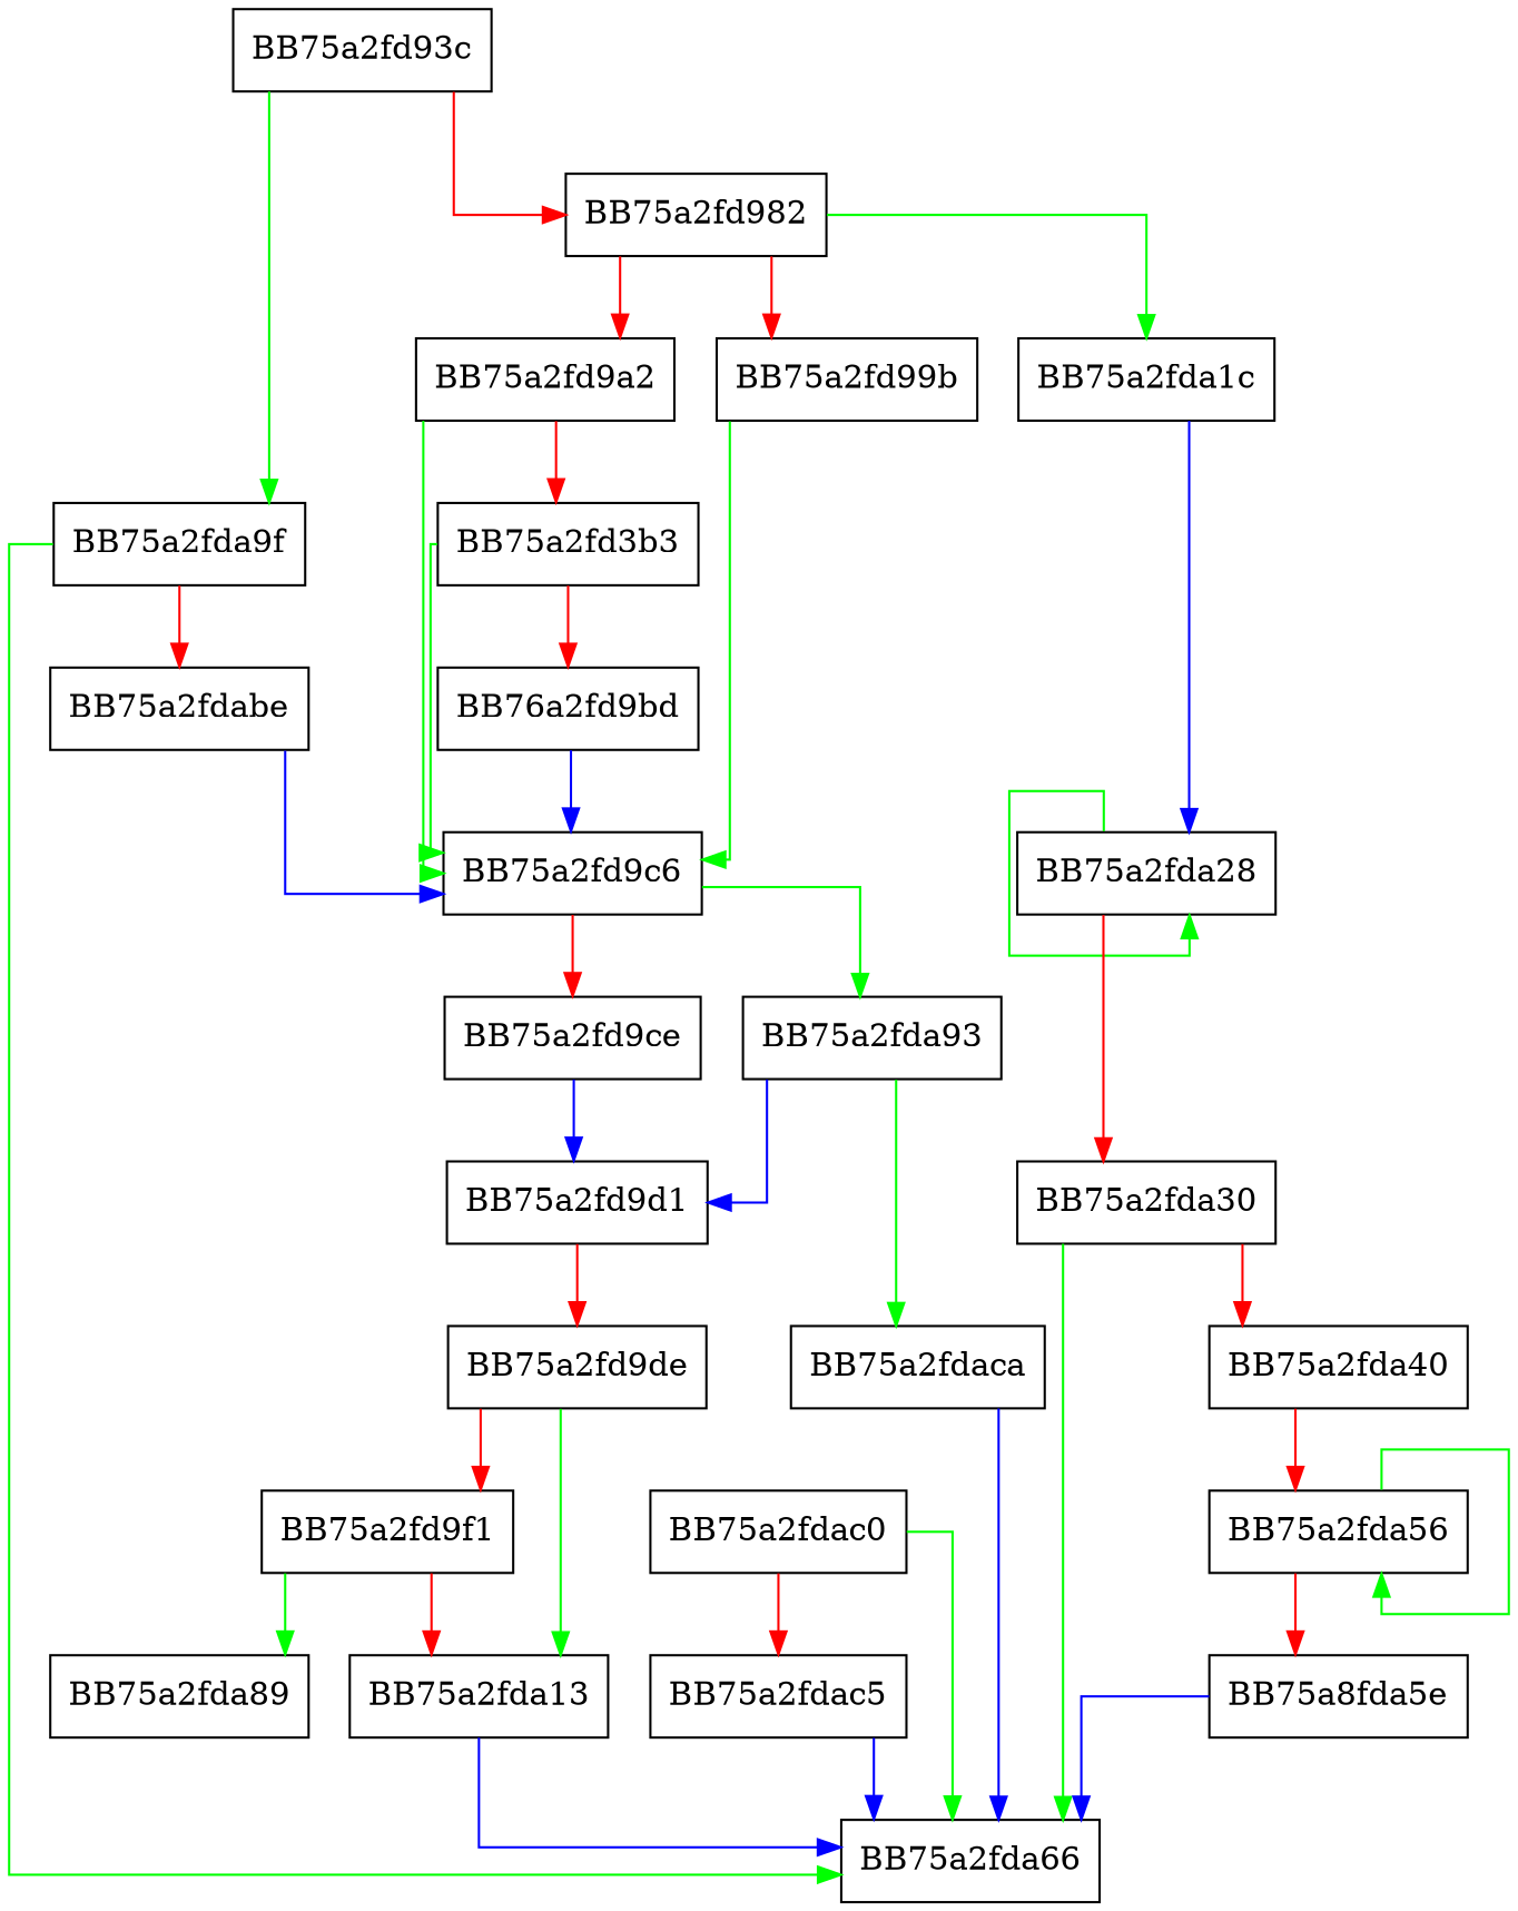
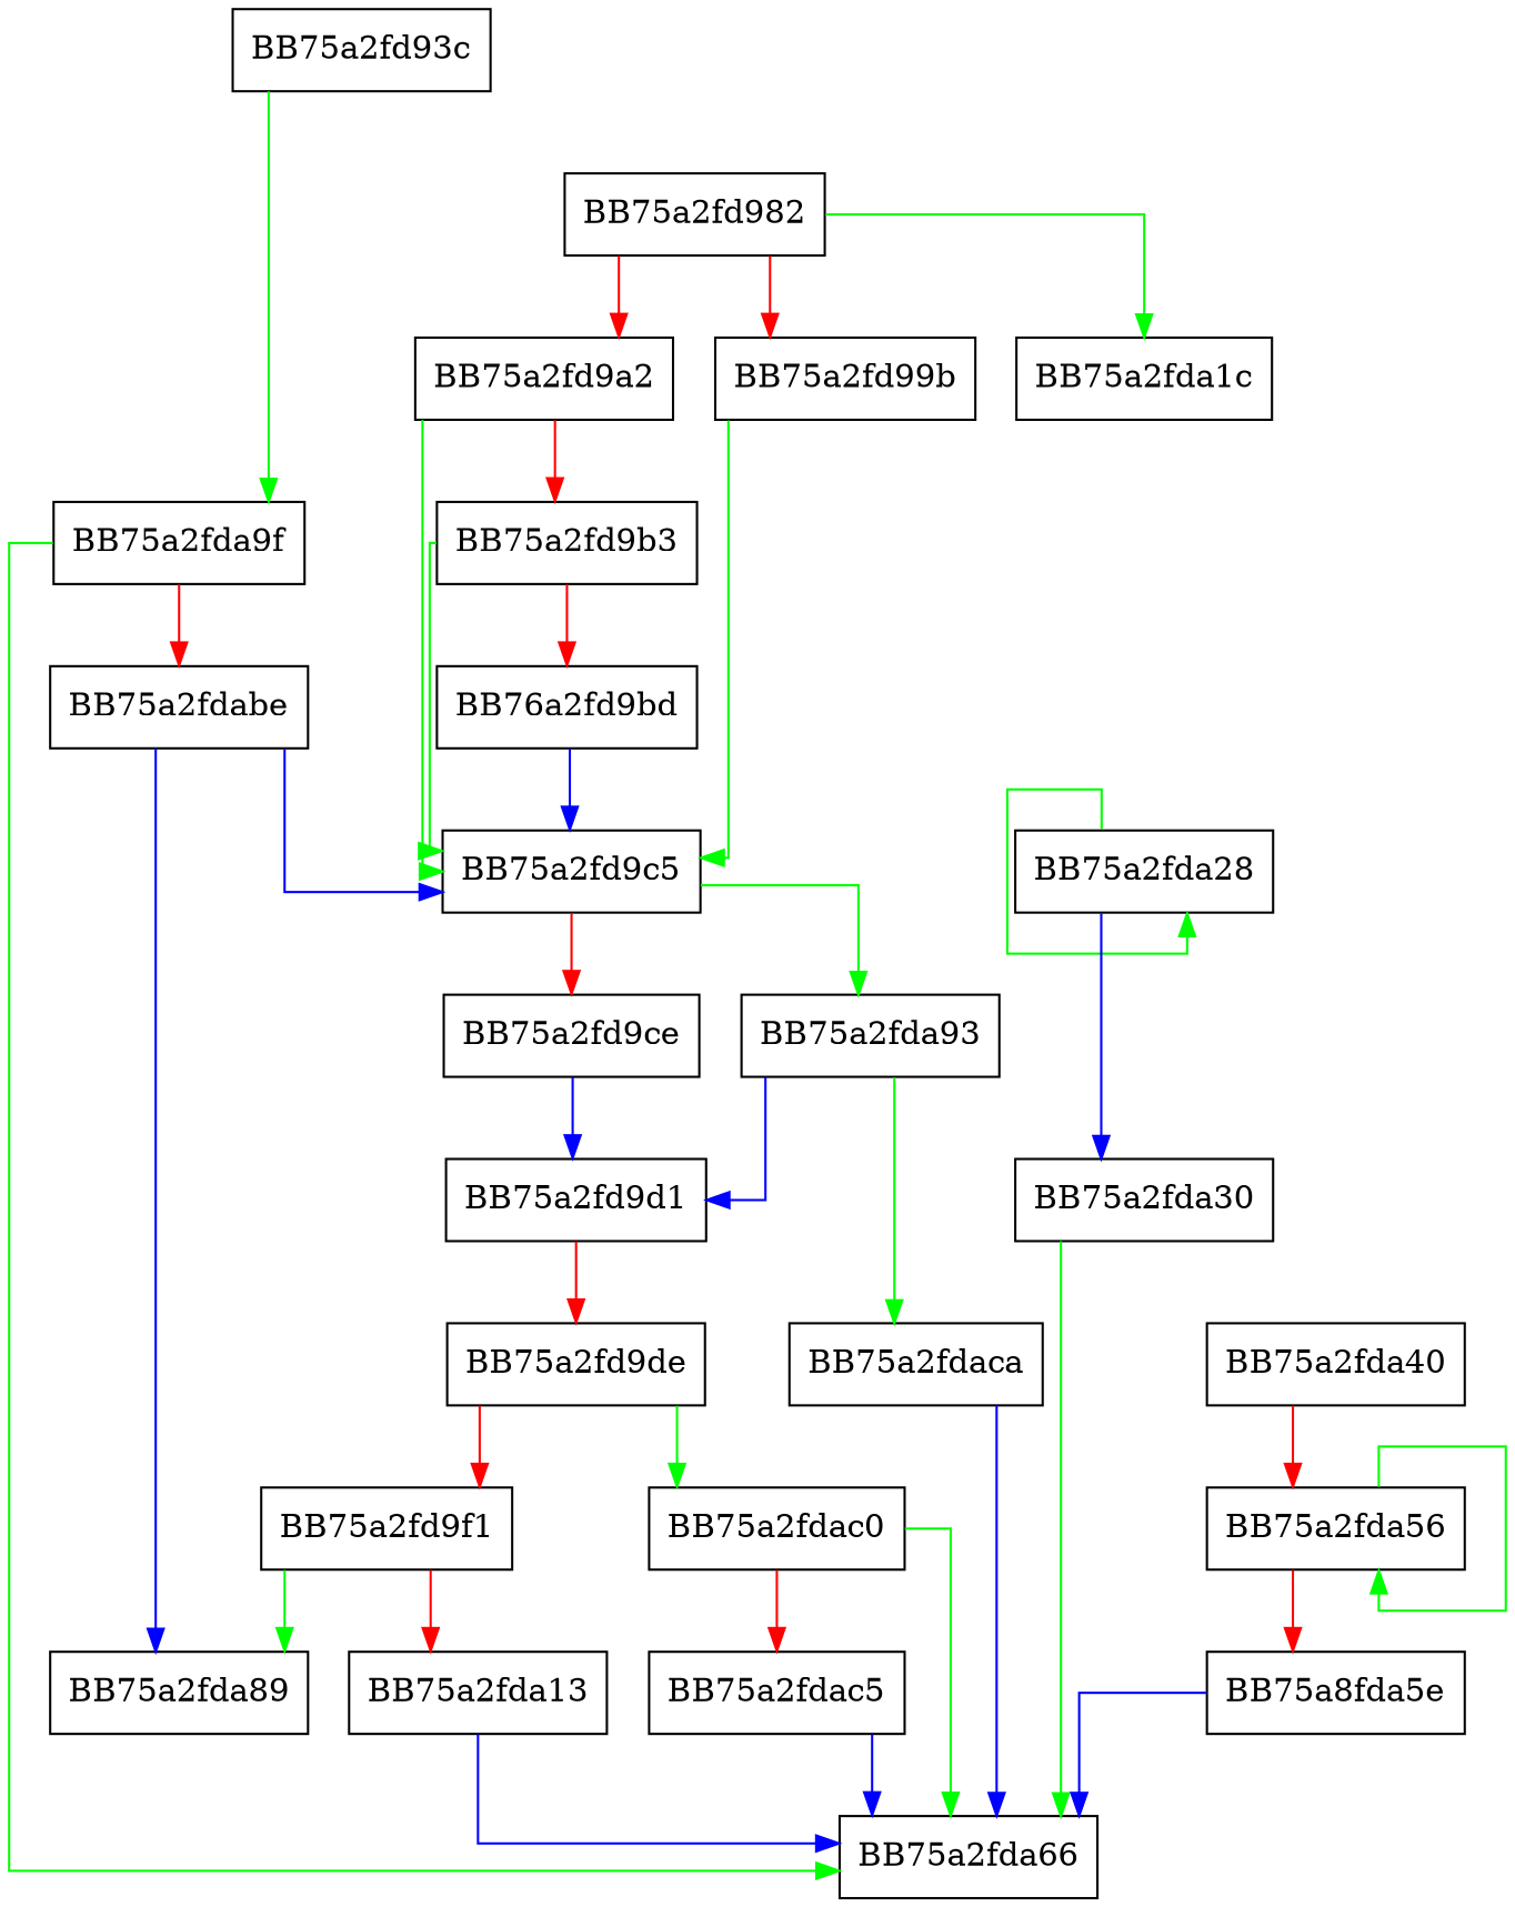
  digraph {
    splines=ortho
    node [shape=box]
    edge [color=red]
    BB75a2fd93c
    BB75a2fda9f
    BB75a2fd982
    BB75a2fda66
    BB75a2fdabe
    BB75a2fda1c
    BB75a2fd99b
    BB75a2fd9a2
-   BB75a2fd9c5 [label=BB75a2fd9c6]
+   BB75a2fd9c5
    BB75a2fda89
    BB75a2fda28
    BB75a2fda30
    BB75a2fda93
    BB75a2fd9ce
-   BB75a2fd9b3 [label=BB75a2fd3b3]
+   BB75a2fd9b3
    BB75a2fd9d1
    BB75a2fdaca
    n18 [label=BB76a2fd9bd]
    BB75a2fd9de
    BB75a2fdac0
    BB75a2fd9f1
    BB75a2fdac5
    BB75a2fda13
    BB75a2fda40
    BB75a2fda56
    n26 [label=BB75a8fda5e]
    BB75a2fd93c -> BB75a2fda9f [color=green]
-   BB75a2fd93c -> BB75a2fd982
    BB75a2fda9f -> BB75a2fda66 [color=green]
    BB75a2fda9f -> BB75a2fdabe
    BB75a2fd982 -> BB75a2fda1c [color=green]
    BB75a2fd982 -> BB75a2fd99b
    BB75a2fd982 -> BB75a2fd9a2
    BB75a2fdabe -> BB75a2fd9c5 [color=blue]
-   BB75a2fda1c -> BB75a2fda28 [color=blue]
+   BB75a2fdabe -> BB75a2fda89 [color=blue]
    BB75a2fd99b -> BB75a2fd9c5 [color=green]
    BB75a2fd9a2 -> BB75a2fd9c5 [color=green]
    BB75a2fd9a2 -> BB75a2fd9b3
    BB75a2fd9c5 -> BB75a2fda93 [color=green]
    BB75a2fd9c5 -> BB75a2fd9ce
    BB75a2fda28 -> BB75a2fda28 [color=green]
-   BB75a2fda28 -> BB75a2fda30
+   BB75a2fda28 -> BB75a2fda30 [color=blue]
    BB75a2fda30 -> BB75a2fda66 [color=green]
-   BB75a2fda30 -> BB75a2fda40
    BB75a2fda93 -> BB75a2fd9d1 [color=blue]
    BB75a2fda93 -> BB75a2fdaca [color=green]
    BB75a2fd9ce -> BB75a2fd9d1 [color=blue]
    BB75a2fd9b3 -> BB75a2fd9c5 [color=green]
    BB75a2fd9b3 -> n18
    BB75a2fd9d1 -> BB75a2fd9de
    BB75a2fdaca -> BB75a2fda66 [color=blue]
    n18 -> BB75a2fd9c5 [color=blue]
-   BB75a2fd9de -> BB75a2fda13 [color=green]
+   BB75a2fd9de -> BB75a2fdac0 [color=green]
    BB75a2fd9de -> BB75a2fd9f1
    BB75a2fdac0 -> BB75a2fda66 [color=green]
    BB75a2fdac0 -> BB75a2fdac5
    BB75a2fd9f1 -> BB75a2fda89 [color=green]
    BB75a2fd9f1 -> BB75a2fda13
    BB75a2fdac5 -> BB75a2fda66 [color=blue]
    BB75a2fda13 -> BB75a2fda66 [color=blue]
    BB75a2fda40 -> BB75a2fda56
    BB75a2fda56 -> BB75a2fda56 [color=green]
    BB75a2fda56 -> n26
    n26 -> BB75a2fda66 [color=blue]
  }
